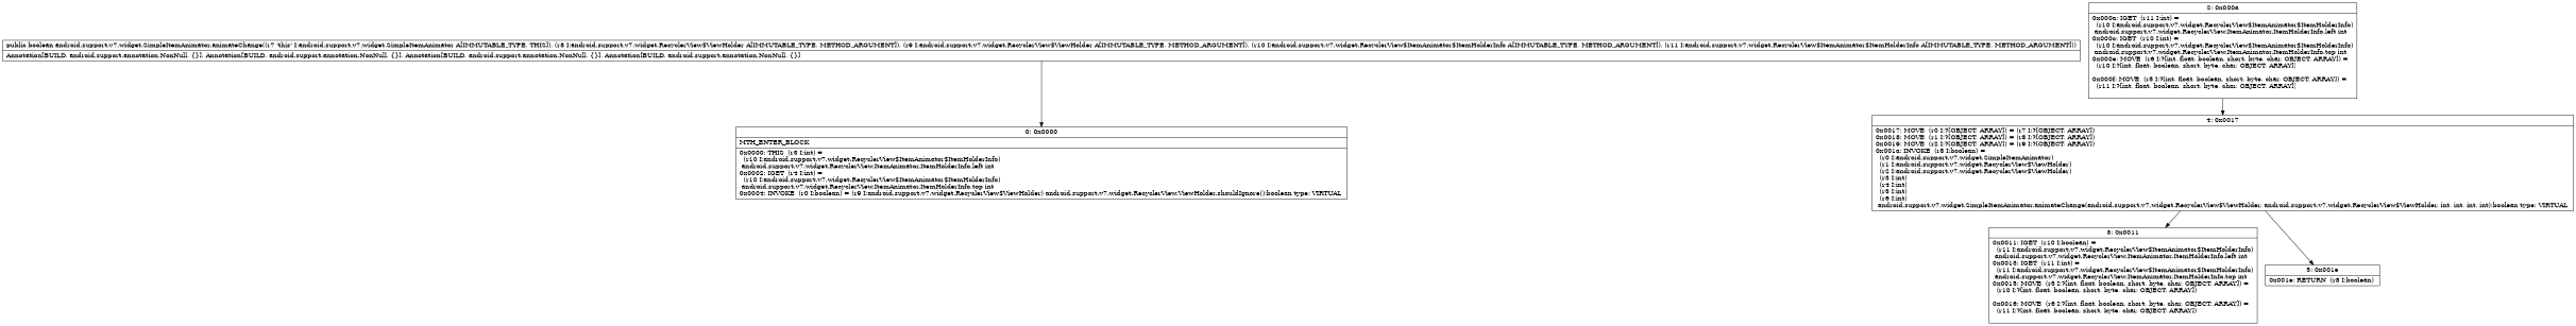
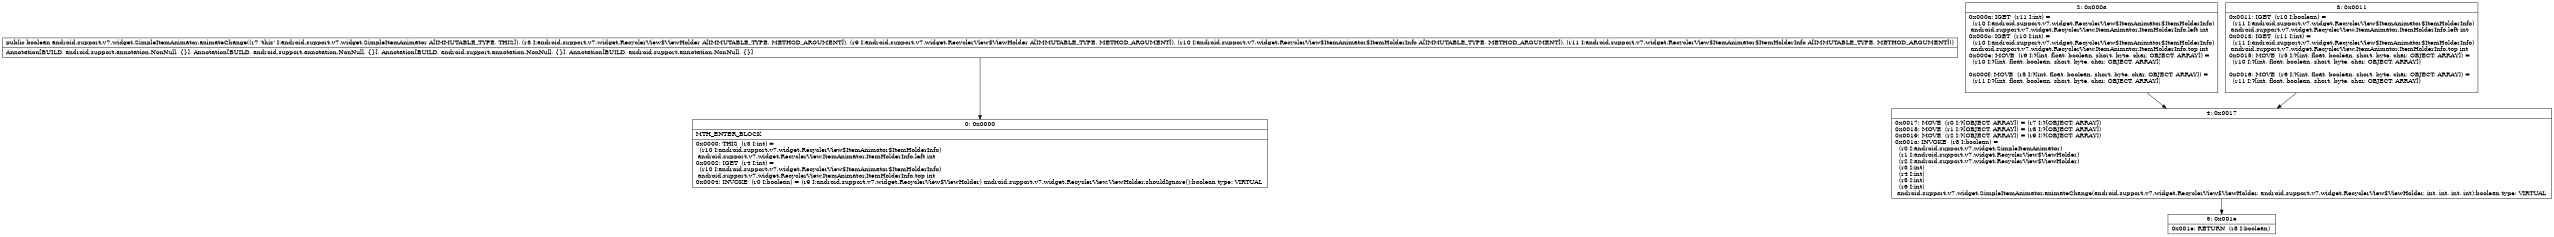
  digraph {
    node [shape=record]
    n1 [label="{0\:\ 0x0000|MTH_ENTER_BLOCK\l|0x0000: THIS  (r3 I:int) = \l  (r10 I:android.support.v7.widget.RecyclerView$ItemAnimator$ItemHolderInfo)\l android.support.v7.widget.RecyclerView.ItemAnimator.ItemHolderInfo.left int \l0x0002: IGET  (r4 I:int) = \l  (r10 I:android.support.v7.widget.RecyclerView$ItemAnimator$ItemHolderInfo)\l android.support.v7.widget.RecyclerView.ItemAnimator.ItemHolderInfo.top int \l0x0004: INVOKE  (r0 I:boolean) = (r9 I:android.support.v7.widget.RecyclerView$ViewHolder) android.support.v7.widget.RecyclerView.ViewHolder.shouldIgnore():boolean type: VIRTUAL \l}"]
    n2 [label="{2\:\ 0x000a|0x000a: IGET  (r11 I:int) = \l  (r10 I:android.support.v7.widget.RecyclerView$ItemAnimator$ItemHolderInfo)\l android.support.v7.widget.RecyclerView.ItemAnimator.ItemHolderInfo.left int \l0x000c: IGET  (r10 I:int) = \l  (r10 I:android.support.v7.widget.RecyclerView$ItemAnimator$ItemHolderInfo)\l android.support.v7.widget.RecyclerView.ItemAnimator.ItemHolderInfo.top int \l0x000e: MOVE  (r6 I:?[int, float, boolean, short, byte, char, OBJECT, ARRAY]) = \l  (r10 I:?[int, float, boolean, short, byte, char, OBJECT, ARRAY])\l \l0x000f: MOVE  (r5 I:?[int, float, boolean, short, byte, char, OBJECT, ARRAY]) = \l  (r11 I:?[int, float, boolean, short, byte, char, OBJECT, ARRAY])\l \l}"]
    n3 [label="{4\:\ 0x0017|0x0017: MOVE  (r0 I:?[OBJECT, ARRAY]) = (r7 I:?[OBJECT, ARRAY]) \l0x0018: MOVE  (r1 I:?[OBJECT, ARRAY]) = (r8 I:?[OBJECT, ARRAY]) \l0x0019: MOVE  (r2 I:?[OBJECT, ARRAY]) = (r9 I:?[OBJECT, ARRAY]) \l0x001a: INVOKE  (r8 I:boolean) = \l  (r0 I:android.support.v7.widget.SimpleItemAnimator)\l  (r1 I:android.support.v7.widget.RecyclerView$ViewHolder)\l  (r2 I:android.support.v7.widget.RecyclerView$ViewHolder)\l  (r3 I:int)\l  (r4 I:int)\l  (r5 I:int)\l  (r6 I:int)\l android.support.v7.widget.SimpleItemAnimator.animateChange(android.support.v7.widget.RecyclerView$ViewHolder, android.support.v7.widget.RecyclerView$ViewHolder, int, int, int, int):boolean type: VIRTUAL \l}"]
    n4 [label="{3\:\ 0x0011|0x0011: IGET  (r10 I:boolean) = \l  (r11 I:android.support.v7.widget.RecyclerView$ItemAnimator$ItemHolderInfo)\l android.support.v7.widget.RecyclerView.ItemAnimator.ItemHolderInfo.left int \l0x0013: IGET  (r11 I:int) = \l  (r11 I:android.support.v7.widget.RecyclerView$ItemAnimator$ItemHolderInfo)\l android.support.v7.widget.RecyclerView.ItemAnimator.ItemHolderInfo.top int \l0x0015: MOVE  (r5 I:?[int, float, boolean, short, byte, char, OBJECT, ARRAY]) = \l  (r10 I:?[int, float, boolean, short, byte, char, OBJECT, ARRAY])\l \l0x0016: MOVE  (r6 I:?[int, float, boolean, short, byte, char, OBJECT, ARRAY]) = \l  (r11 I:?[int, float, boolean, short, byte, char, OBJECT, ARRAY])\l \l}"]
    n5 [label="{5\:\ 0x001e|0x001e: RETURN  (r8 I:boolean) \l}"]
    n6 [label="{public boolean android.support.v7.widget.SimpleItemAnimator.animateChange((r7 'this' I:android.support.v7.widget.SimpleItemAnimator A[IMMUTABLE_TYPE, THIS]), (r8 I:android.support.v7.widget.RecyclerView$ViewHolder A[IMMUTABLE_TYPE, METHOD_ARGUMENT]), (r9 I:android.support.v7.widget.RecyclerView$ViewHolder A[IMMUTABLE_TYPE, METHOD_ARGUMENT]), (r10 I:android.support.v7.widget.RecyclerView$ItemAnimator$ItemHolderInfo A[IMMUTABLE_TYPE, METHOD_ARGUMENT]), (r11 I:android.support.v7.widget.RecyclerView$ItemAnimator$ItemHolderInfo A[IMMUTABLE_TYPE, METHOD_ARGUMENT]))  | Annotation[BUILD, android.support.annotation.NonNull, \{\}], Annotation[BUILD, android.support.annotation.NonNull, \{\}], Annotation[BUILD, android.support.annotation.NonNull, \{\}], Annotation[BUILD, android.support.annotation.NonNull, \{\}]\l}"]
    n2 -> n3
    n3 -> n5
-   n3 -> n4
+   n4 -> n3
    n6 -> n1
  }
